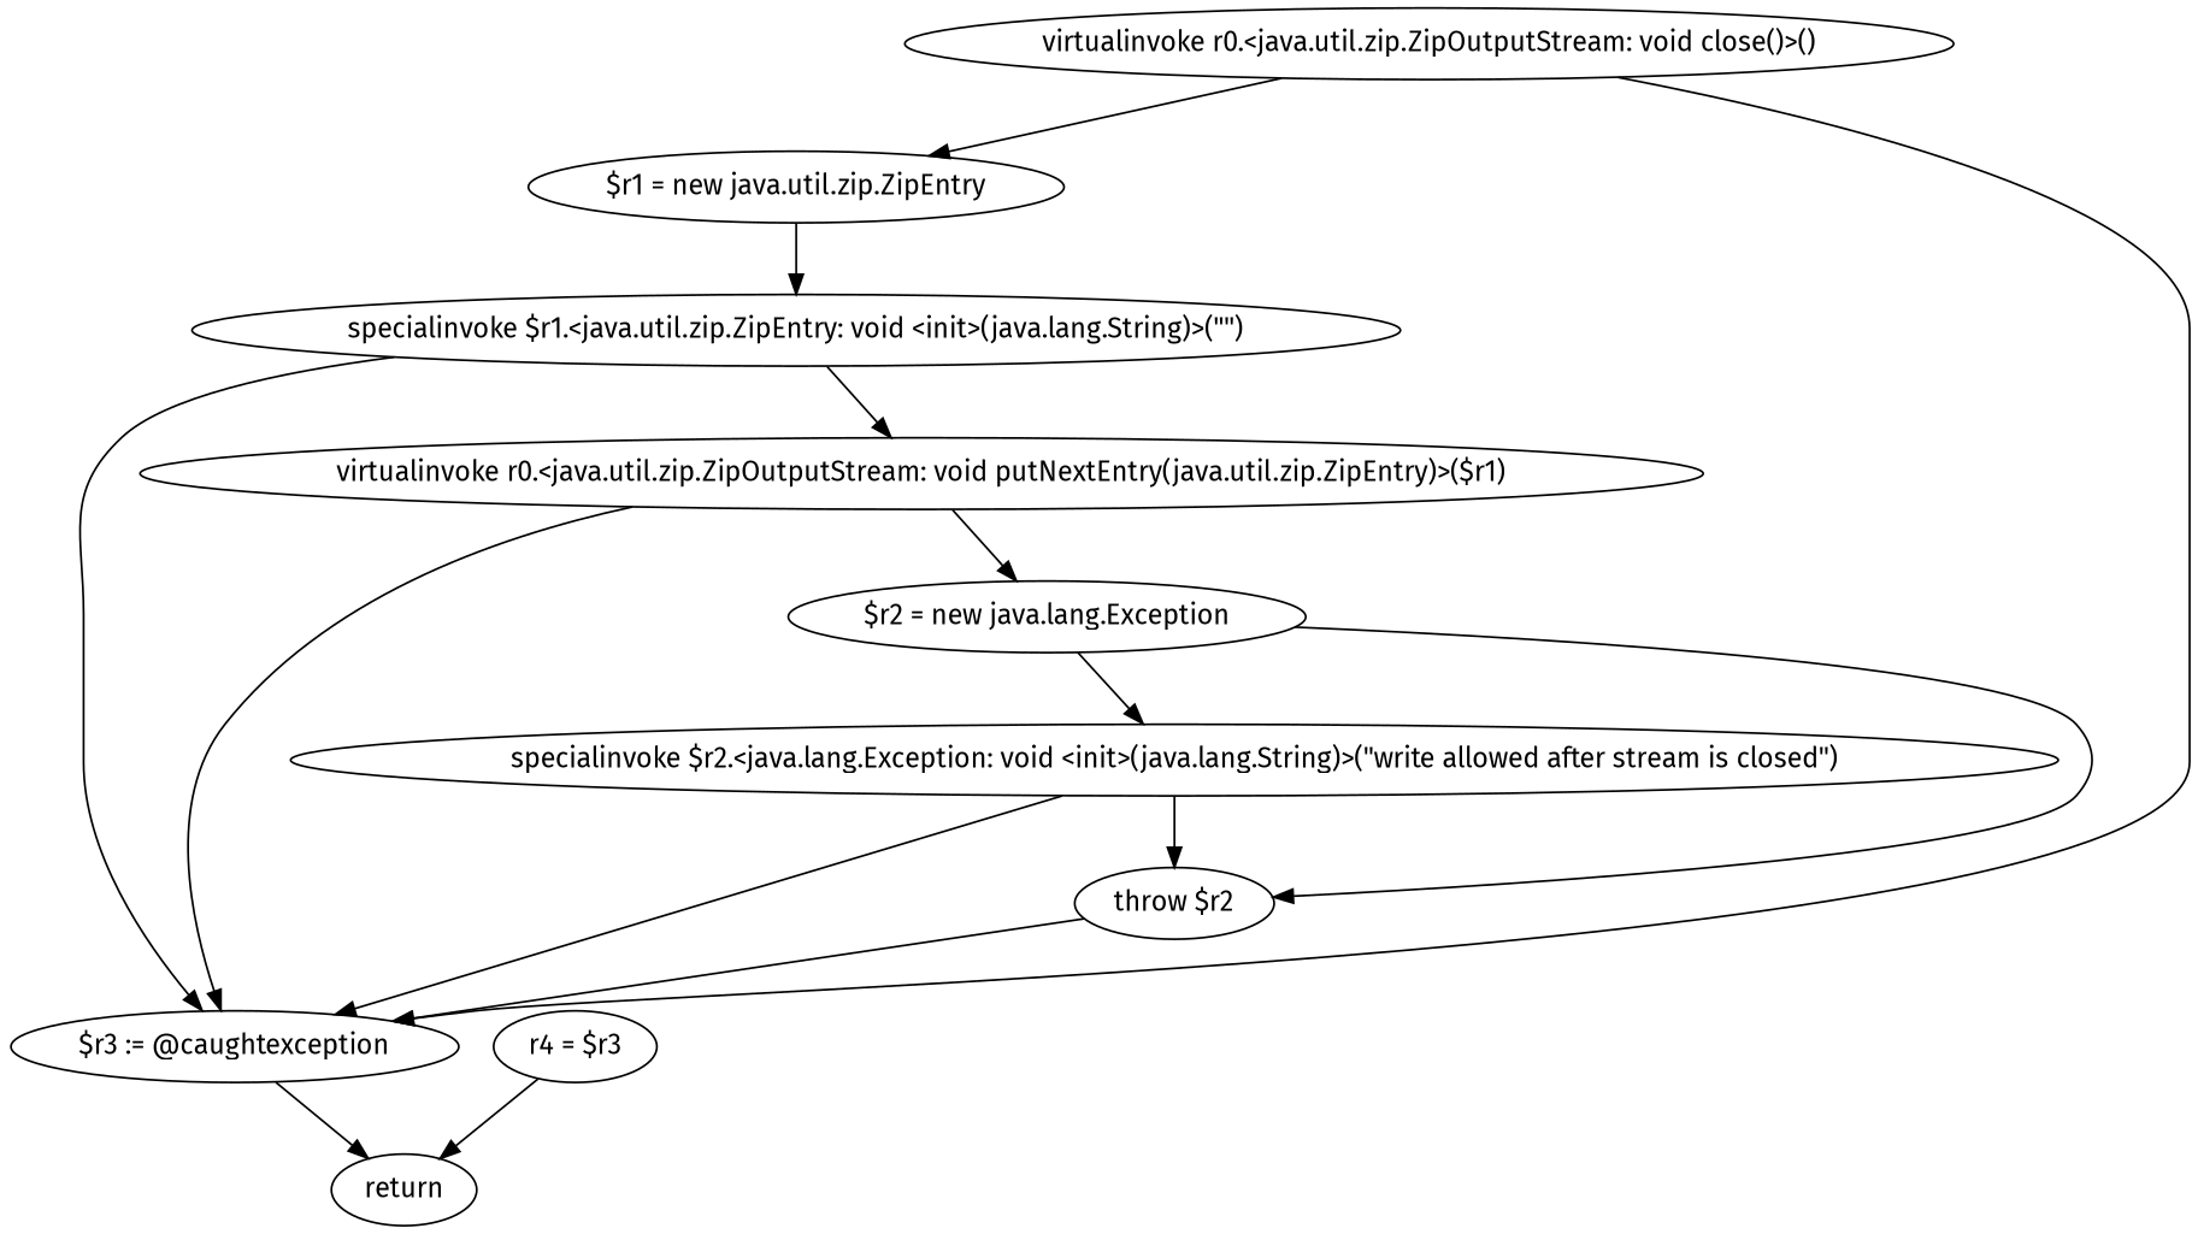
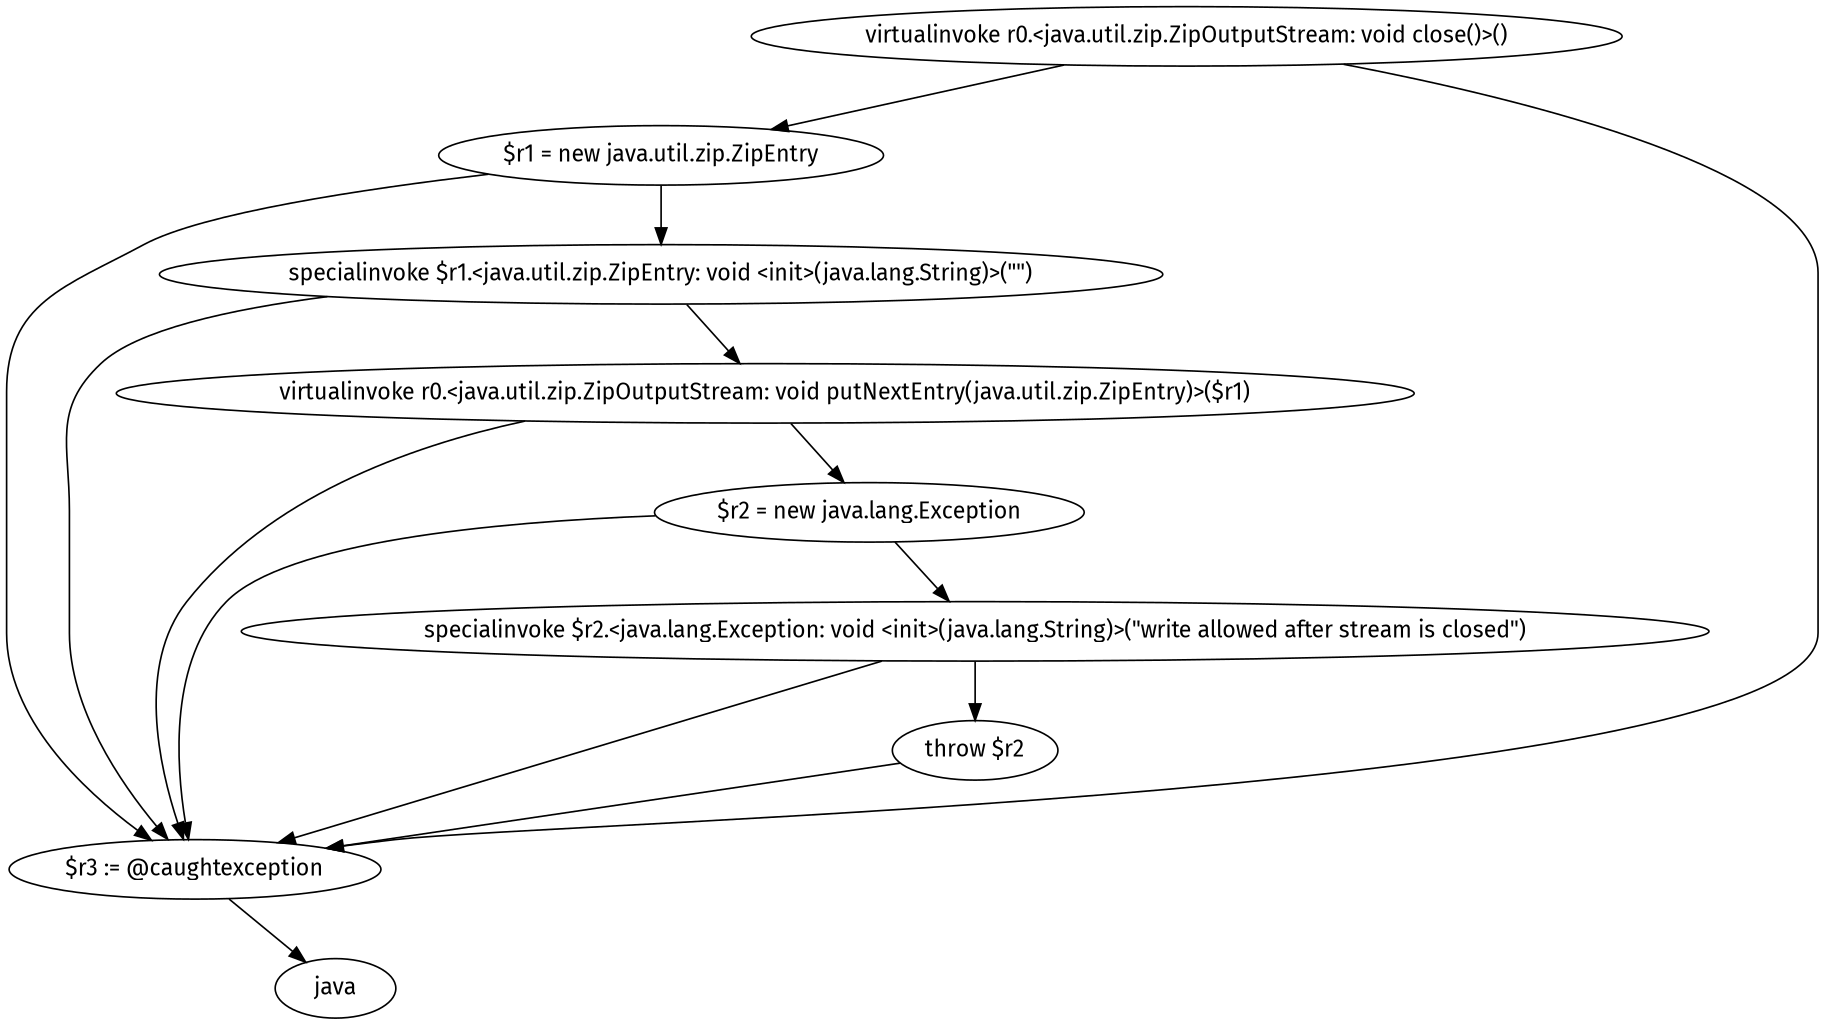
  digraph {
    fontname="Fira Sans"
    node [fontname="Fira Sans"]
    edge [fontname="Fira Sans"]
    "virtualinvoke r0.<java.util.zip.ZipOutputStream: void close()>()"
    "$r1 = new java.util.zip.ZipEntry"
    "$r3 := @caughtexception"
    "specialinvoke $r1.<java.util.zip.ZipEntry: void <init>(java.lang.String)>(\"\")"
-   return
+   return [label=java]
    "virtualinvoke r0.<java.util.zip.ZipOutputStream: void putNextEntry(java.util.zip.ZipEntry)>($r1)"
    "$r2 = new java.lang.Exception"
    "specialinvoke $r2.<java.lang.Exception: void <init>(java.lang.String)>(\"write allowed after stream is closed\")"
    "throw $r2"
-   "r4 = $r3"
    "virtualinvoke r0.<java.util.zip.ZipOutputStream: void close()>()" -> "$r1 = new java.util.zip.ZipEntry"
    "virtualinvoke r0.<java.util.zip.ZipOutputStream: void close()>()" -> "$r3 := @caughtexception"
+   "$r1 = new java.util.zip.ZipEntry" -> "$r3 := @caughtexception"
    "$r1 = new java.util.zip.ZipEntry" -> "specialinvoke $r1.<java.util.zip.ZipEntry: void <init>(java.lang.String)>(\"\")"
    "$r3 := @caughtexception" -> return
    "specialinvoke $r1.<java.util.zip.ZipEntry: void <init>(java.lang.String)>(\"\")" -> "$r3 := @caughtexception"
    "specialinvoke $r1.<java.util.zip.ZipEntry: void <init>(java.lang.String)>(\"\")" -> "virtualinvoke r0.<java.util.zip.ZipOutputStream: void putNextEntry(java.util.zip.ZipEntry)>($r1)"
    "virtualinvoke r0.<java.util.zip.ZipOutputStream: void putNextEntry(java.util.zip.ZipEntry)>($r1)" -> "$r3 := @caughtexception"
    "virtualinvoke r0.<java.util.zip.ZipOutputStream: void putNextEntry(java.util.zip.ZipEntry)>($r1)" -> "$r2 = new java.lang.Exception"
-   "$r2 = new java.lang.Exception" -> "throw $r2"
+   "$r2 = new java.lang.Exception" -> "$r3 := @caughtexception"
    "$r2 = new java.lang.Exception" -> "specialinvoke $r2.<java.lang.Exception: void <init>(java.lang.String)>(\"write allowed after stream is closed\")"
    "specialinvoke $r2.<java.lang.Exception: void <init>(java.lang.String)>(\"write allowed after stream is closed\")" -> "$r3 := @caughtexception"
    "specialinvoke $r2.<java.lang.Exception: void <init>(java.lang.String)>(\"write allowed after stream is closed\")" -> "throw $r2"
    "throw $r2" -> "$r3 := @caughtexception"
-   "r4 = $r3" -> return
  }
